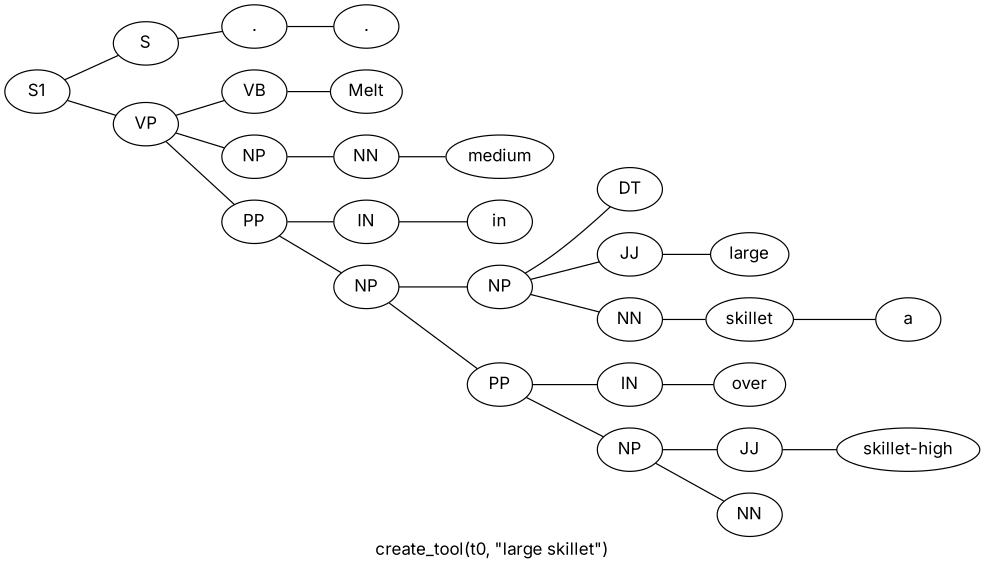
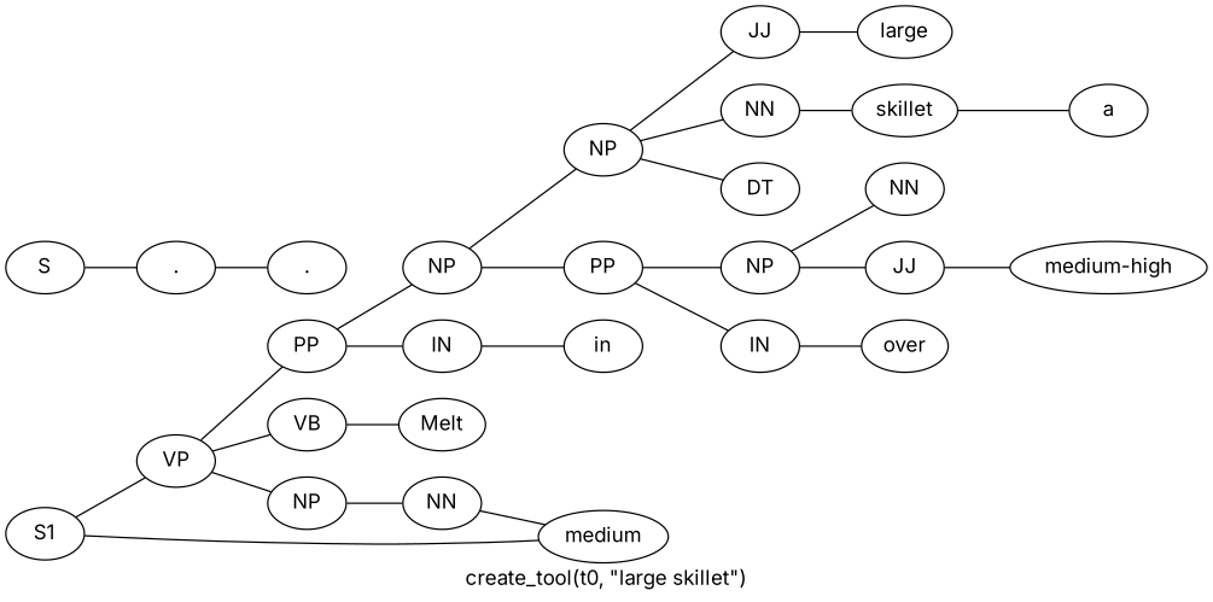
  graph {
    fontname=Inter
    label="create_tool(t0, \"large skillet\")"
    rankdir=LR
    node [fontname=Inter]
    edge [fontname=Inter]
    n1 [label=S1]
    n2 [label=S]
    n3 [label=VP]
    n4 [label="."]
    n5 [label=VB]
    n6 [label=NP]
    n7 [label=PP]
    n8 [label="."]
    n9 [label=Melt]
    n10 [label=NN]
    n11 [label=IN]
    n12 [label=NP]
    n13 [label=medium]
    n14 [label=in]
    n15 [label=NP]
    n16 [label=PP]
    n17 [label=DT]
    n18 [label=JJ]
    n19 [label=NN]
    n20 [label=IN]
    n21 [label=NP]
    n22 [label=large]
    n23 [label=skillet]
    n24 [label=a]
    n25 [label=over]
    n26 [label=JJ]
    n27 [label=NN]
-   n28 [label="skillet-high"]
-   n1 -- n2
+   n28 [label="medium-high"]
+   n1 -- n13
    n1 -- n3
    n2 -- n4
    n3 -- n5
    n3 -- n6
    n3 -- n7
    n4 -- n8
    n5 -- n9
    n6 -- n10
    n7 -- n11
    n7 -- n12
    n10 -- n13
    n11 -- n14
    n12 -- n15
    n12 -- n16
    n15 -- n17
    n15 -- n18
    n15 -- n19
    n16 -- n20
    n16 -- n21
    n18 -- n22
    n19 -- n23
    n20 -- n25
    n21 -- n26
    n21 -- n27
    n23 -- n24
    n26 -- n28
  }
